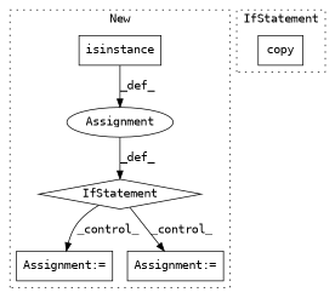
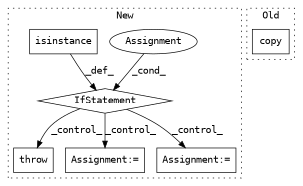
  digraph {
    fontname="DejaVu Sans Mono"
    node [a=7 fontname="DejaVu Sans Mono" shape=box]
    edge [fontname="DejaVu Sans Mono"]
    n1 [a=25 l="4,2" label=IfStatement s="1971,2045" shape=diamond]
    n2 [a=42 label=Assignment shape=ellipse]
+   n3 [a=53 l=6 label=throw s=2055]
    n4 [l=19 label="Assignment:=" s=2458]
    n5 [a=32 l="11,1" label=isinstance s="2003,2021"]
    n6 [l=1 label="Assignment:=" s=2277]
    n7 [a=32 l="5,1" label=copy s="1974,2000"]
    subgraph cluster_1 {
      label=New
      style=dotted
      n1
      n2
+     n3
      n4
      n5
      n6
    }
    subgraph cluster_2 {
-     label=IfStatement
+     label=Old
      style=dotted
      n7
    }
+   n1 -> n3 [label=_control_]
    n1 -> n4 [label=_control_]
    n1 -> n6 [label=_control_]
-   n2 -> n1 [label=_def_]
-   n5 -> n2 [label=_def_]
+   n2 -> n1 [label=_cond_]
+   n5 -> n1 [label=_def_]
  }
